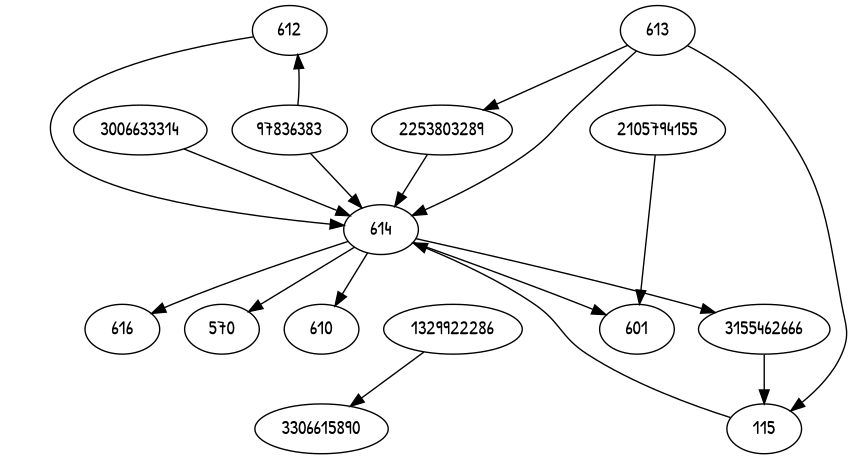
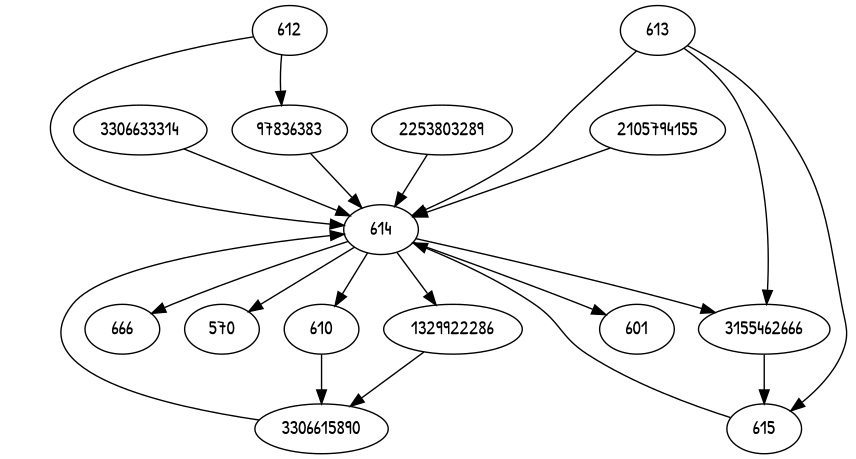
  strict digraph {
    fontname="Patrick Hand"
    node [fontname="Patrick Hand"]
    edge [fontname="Patrick Hand"]
-   3306633314 [label=3006633314]
+   3306633314
    614
    610
    3155462666
-   616
+   616 [label=666]
    1329922286
    601
    n8 [label=570]
    3306615890
    612
    97836383
    613
-   615 [label=115]
+   615
    2105794155
    2253803289
    3306633314 -> 614
    614 -> 610
    614 -> 3155462666
    614 -> 616
+   614 -> 1329922286
    614 -> 601
    614 -> n8
+   610 -> 3306615890
    3155462666 -> 615
    1329922286 -> 3306615890
+   3306615890 -> 614
    612 -> 614
-   97836383 -> 612
+   612 -> 97836383
    97836383 -> 614
    613 -> 614
-   613 -> 2253803289
+   613 -> 3155462666
    613 -> 615
    615 -> 614
-   2105794155 -> 601
+   2105794155 -> 614
    2253803289 -> 614
  }
